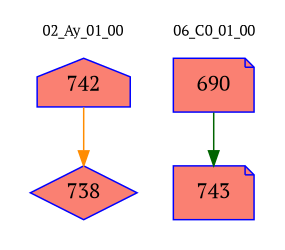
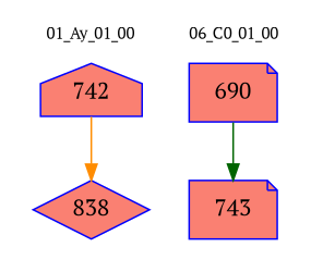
  digraph {
    fontname="PT Serif"
    node [color=blue fillcolor=salmon fontname="PT Serif" shape=note style=filled]
    edge [fontname="PT Serif"]
    n1 [label=742 shape=house]
-   n2 [label=738 shape=diamond]
+   n2 [label=838 shape=diamond]
    n3 [label=690]
    n4 [label=743]
    subgraph cluster_1 {
      color=white
      fontsize=10
-     label="02_Ay_01_00"
+     label="01_Ay_01_00"
      n1
      n2
    }
    subgraph cluster_2 {
      color=white
      fontsize=10
      label="06_C0_01_00"
      n3
      n4
    }
    n1 -> n2 [color=darkorange]
    n3 -> n4 [color=darkgreen]
  }
